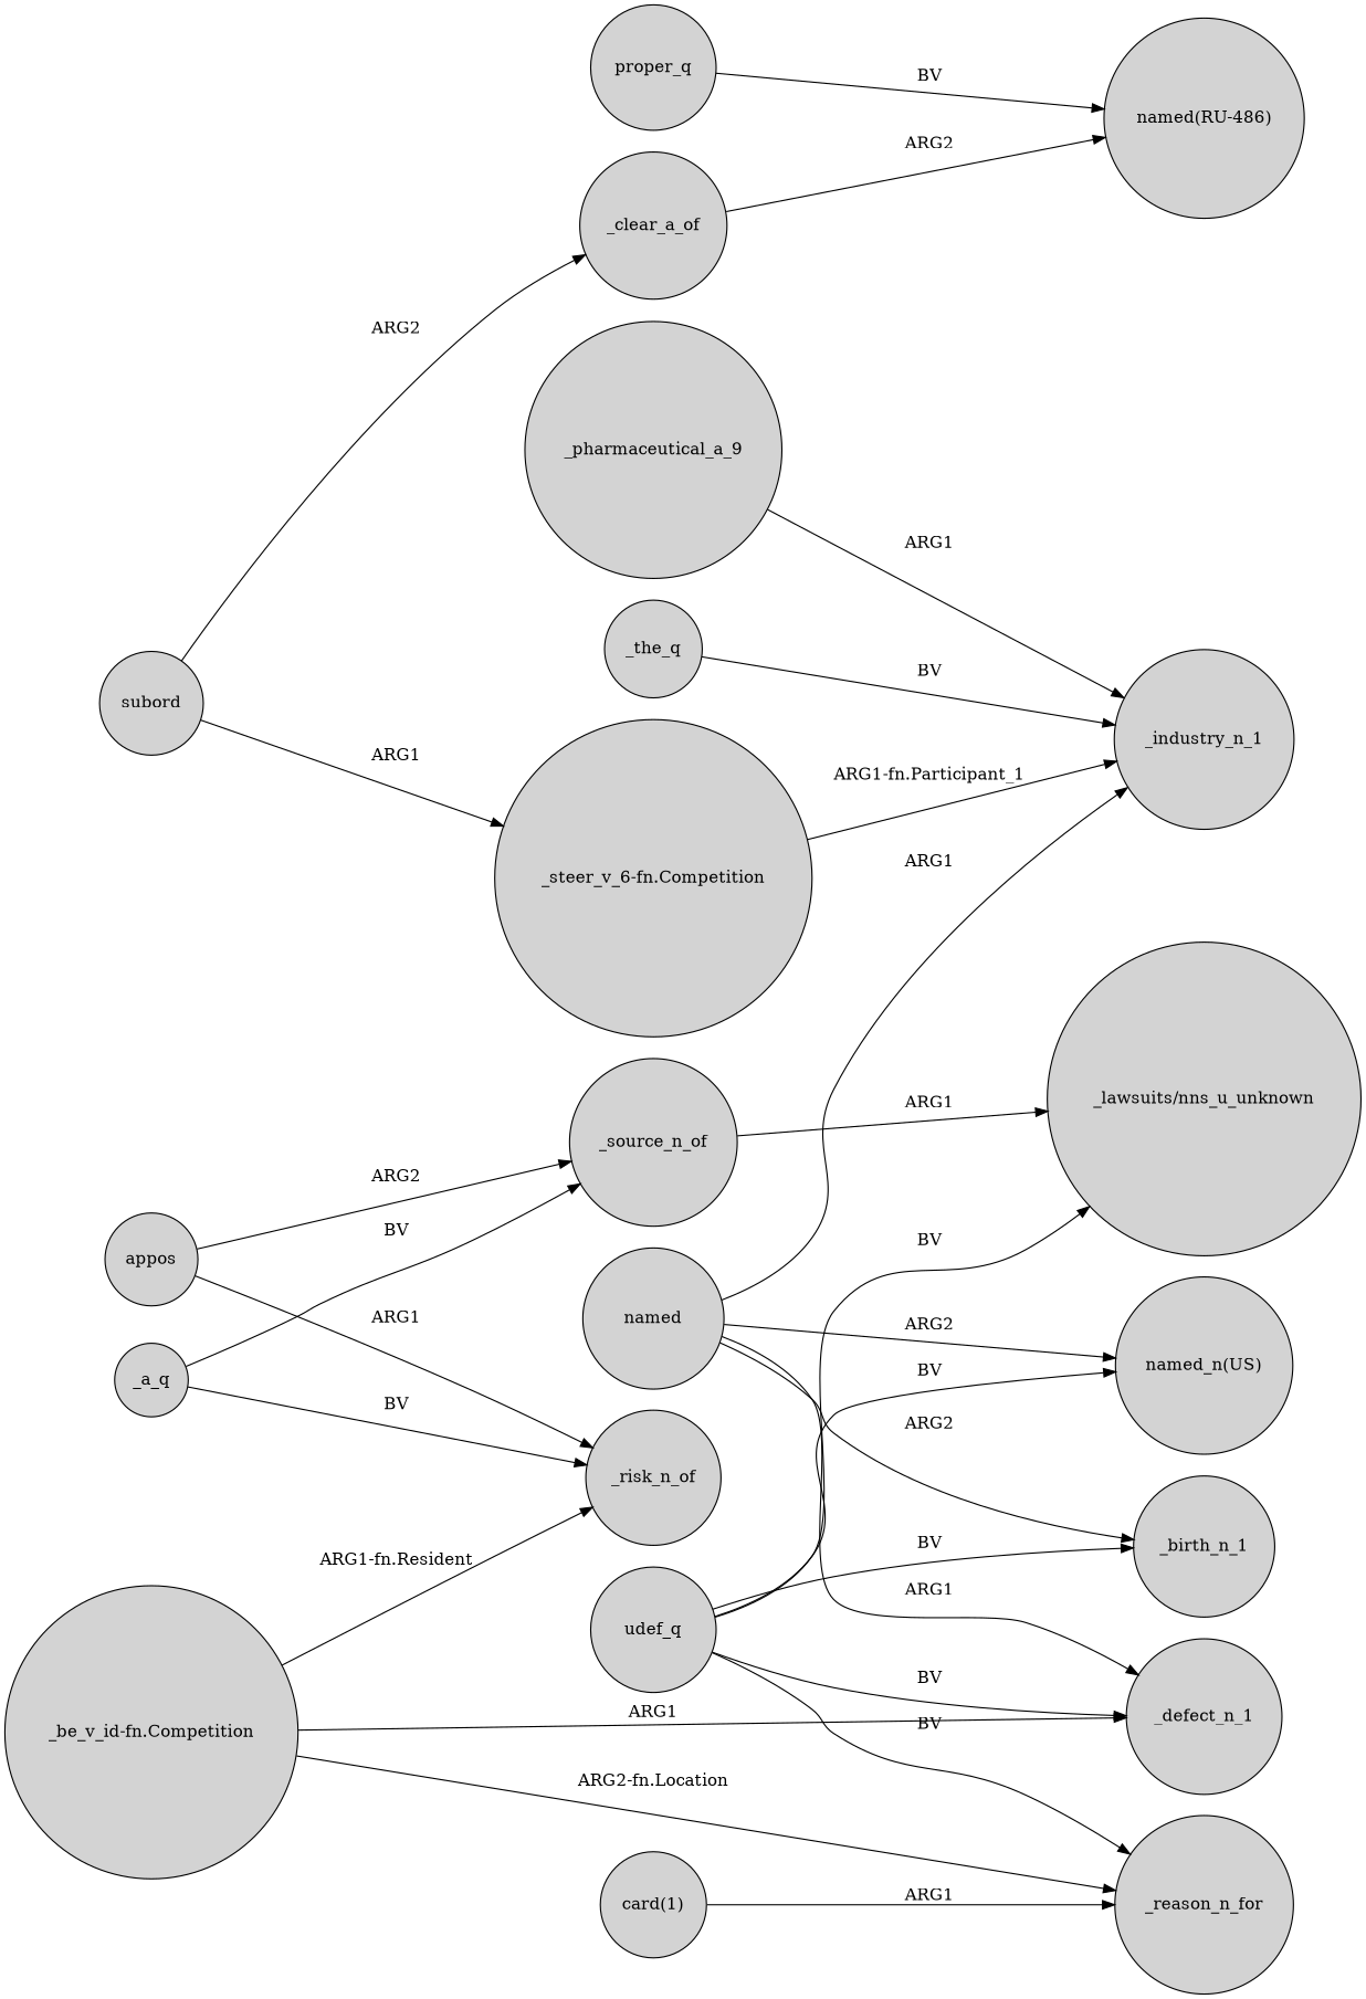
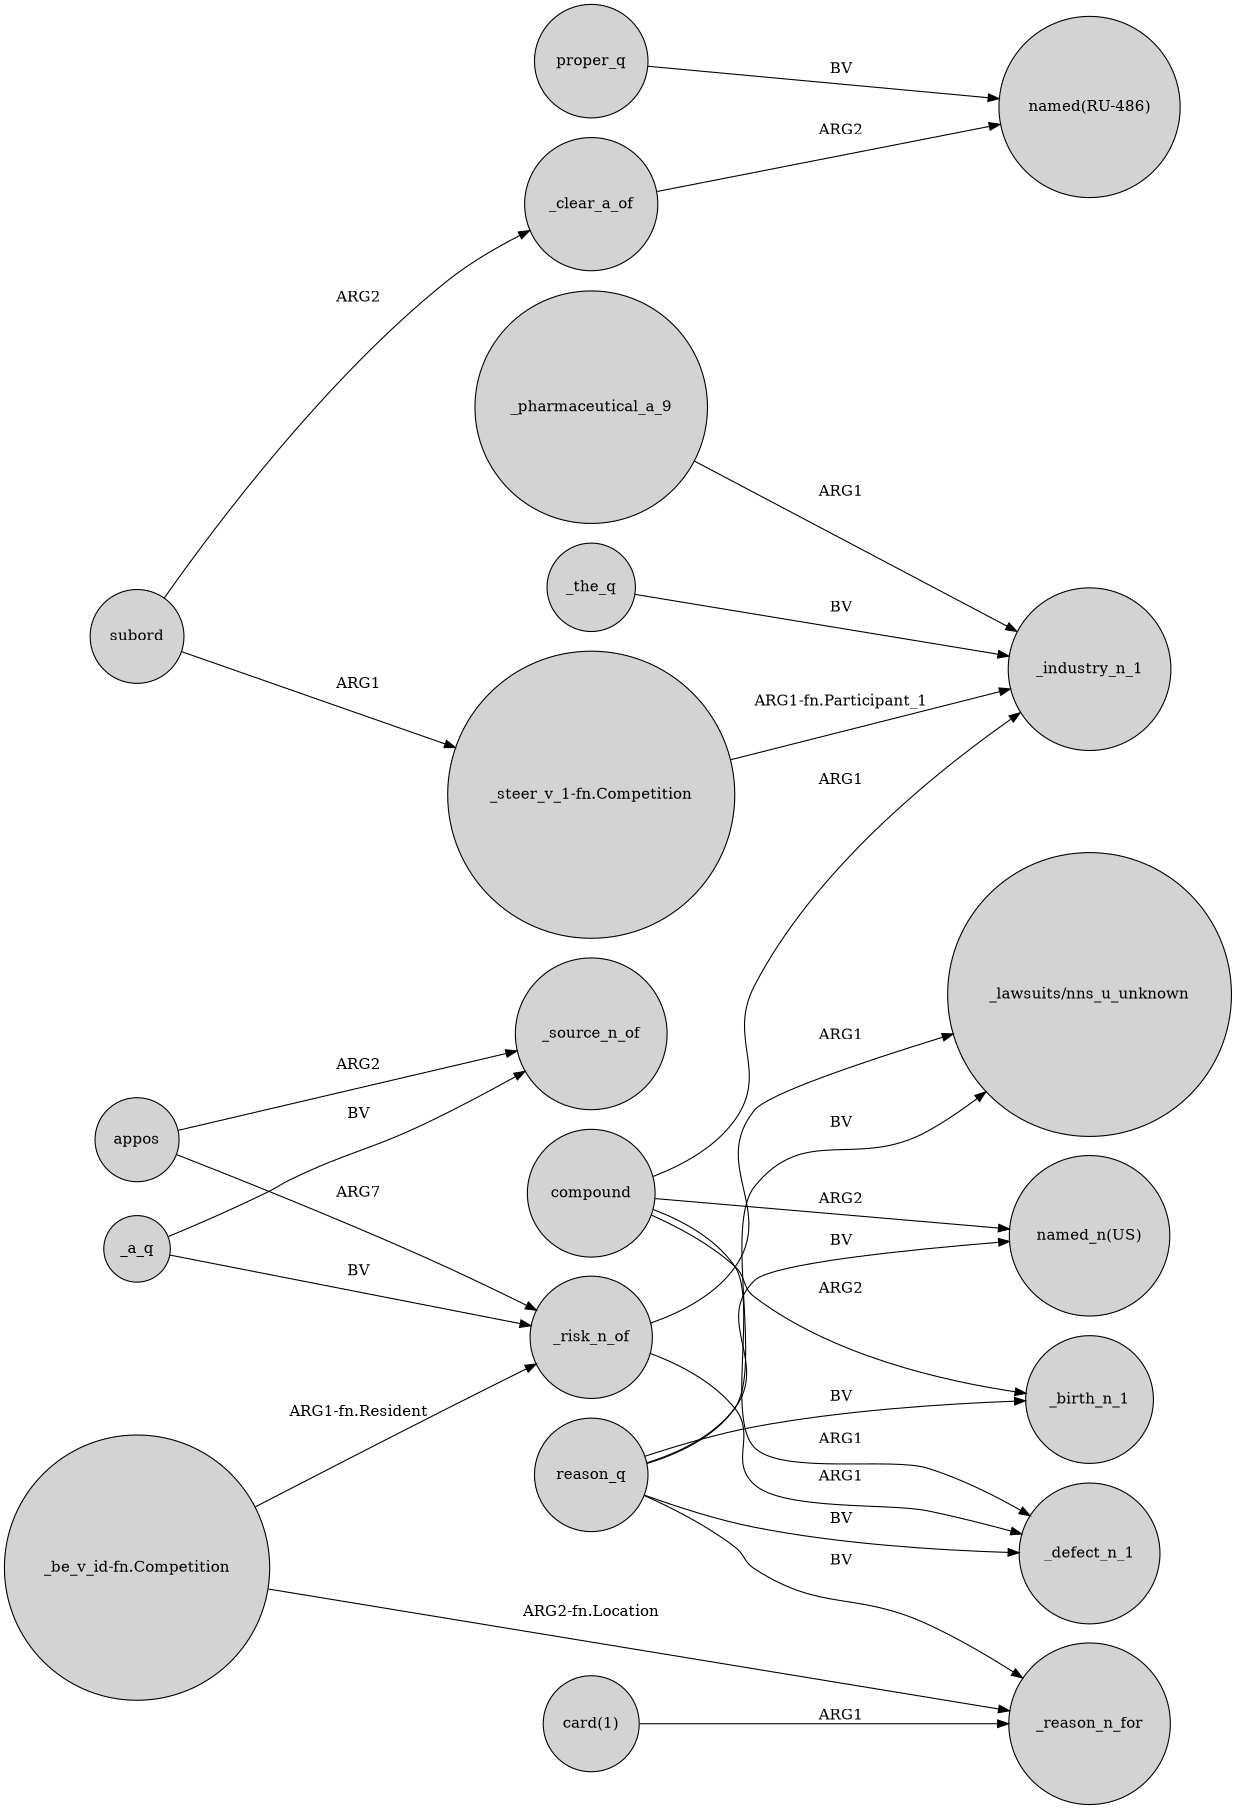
  digraph {
    rankdir=LR
    node [shape=circle style=filled]
    subord
    _clear_a_of
-   "_steer_v_1-fn.Competition" [label="_steer_v_6-fn.Competition"]
+   "_steer_v_1-fn.Competition"
    "named(RU-486)"
    _industry_n_1
    appos
    _source_n_of
    _risk_n_of
    "_lawsuits/nns_u_unknown"
    _defect_n_1
-   compound [label=named]
+   compound
    _birth_n_1
    "named_n(US)"
    _a_q
    n15 [label=_pharmaceutical_a_9]
    "card(1)"
    _reason_n_for
-   udef_q
+   udef_q [label=reason_q]
    proper_q
    n20 [label="_be_v_id-fn.Competition"]
    _the_q
    subord -> _clear_a_of [label=ARG2]
    subord -> "_steer_v_1-fn.Competition" [label=ARG1]
    _clear_a_of -> "named(RU-486)" [label=ARG2]
    "_steer_v_1-fn.Competition" -> _industry_n_1 [label="ARG1-fn.Participant_1"]
    appos -> _source_n_of [label=ARG2]
-   appos -> _risk_n_of [label=ARG1]
-   _source_n_of -> "_lawsuits/nns_u_unknown" [label=ARG1]
-   n20 -> _defect_n_1 [label=ARG1]
+   appos -> _risk_n_of [label=ARG7]
+   _risk_n_of -> "_lawsuits/nns_u_unknown" [label=ARG1]
+   _risk_n_of -> _defect_n_1 [label=ARG1]
    compound -> _industry_n_1 [label=ARG1]
    compound -> _defect_n_1 [label=ARG1]
    compound -> _birth_n_1 [label=ARG2]
    compound -> "named_n(US)" [label=ARG2]
    _a_q -> _source_n_of [label=BV]
    _a_q -> _risk_n_of [label=BV]
    n15 -> _industry_n_1 [label=ARG1]
    "card(1)" -> _reason_n_for [label=ARG1]
    udef_q -> "_lawsuits/nns_u_unknown" [label=BV]
    udef_q -> _defect_n_1 [label=BV]
    udef_q -> _birth_n_1 [label=BV]
    udef_q -> "named_n(US)" [label=BV]
    udef_q -> _reason_n_for [label=BV]
    proper_q -> "named(RU-486)" [label=BV]
    n20 -> _risk_n_of [label="ARG1-fn.Resident"]
    n20 -> _reason_n_for [label="ARG2-fn.Location"]
    _the_q -> _industry_n_1 [label=BV]
  }
